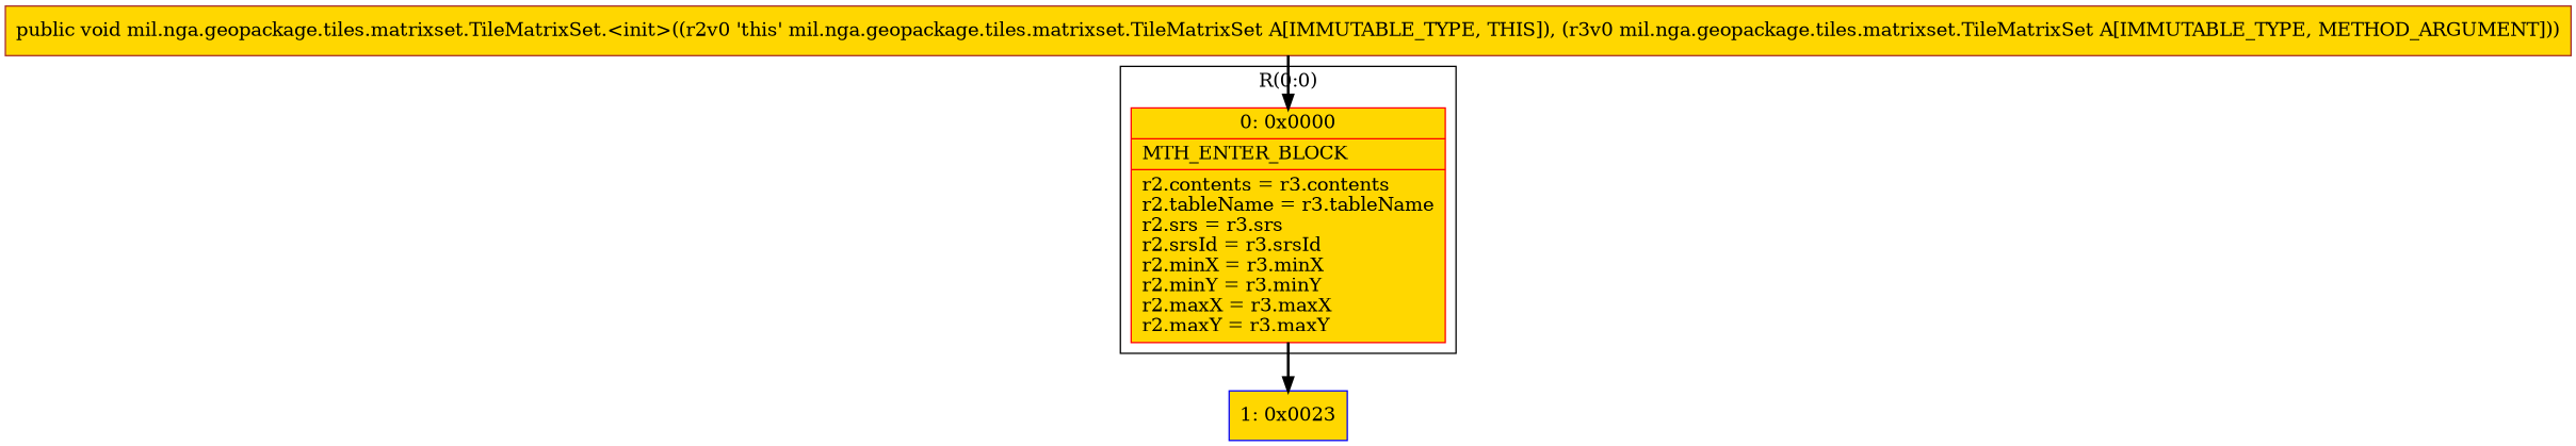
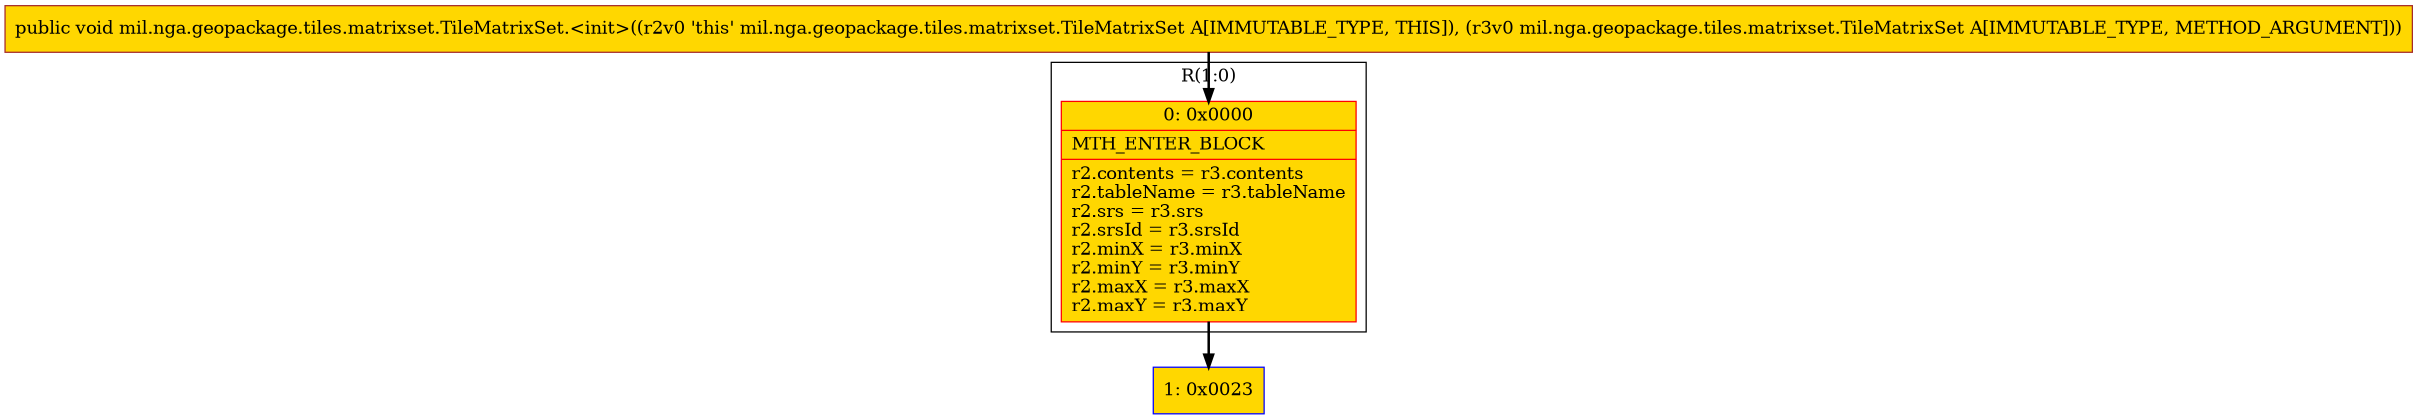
  digraph {
    node [shape=record style=filled fillcolor=gold]
    edge [color=black style=bold]
    n1 [color=red label="{0\:\ 0x0000|MTH_ENTER_BLOCK\l|r2.contents = r3.contents\lr2.tableName = r3.tableName\lr2.srs = r3.srs\lr2.srsId = r3.srsId\lr2.minX = r3.minX\lr2.minY = r3.minY\lr2.maxX = r3.maxX\lr2.maxY = r3.maxY\l}"]
    n2 [color=blue label="{1\:\ 0x0023}"]
    n3 [label="{public void mil.nga.geopackage.tiles.matrixset.TileMatrixSet.\<init\>((r2v0 'this' mil.nga.geopackage.tiles.matrixset.TileMatrixSet A[IMMUTABLE_TYPE, THIS]), (r3v0 mil.nga.geopackage.tiles.matrixset.TileMatrixSet A[IMMUTABLE_TYPE, METHOD_ARGUMENT])) }" color=brown]
    subgraph cluster_1 {
-     label="R(0:0)"
+     label="R(1:0)"
      n1
    }
    n1 -> n2
    n3 -> n1
  }
